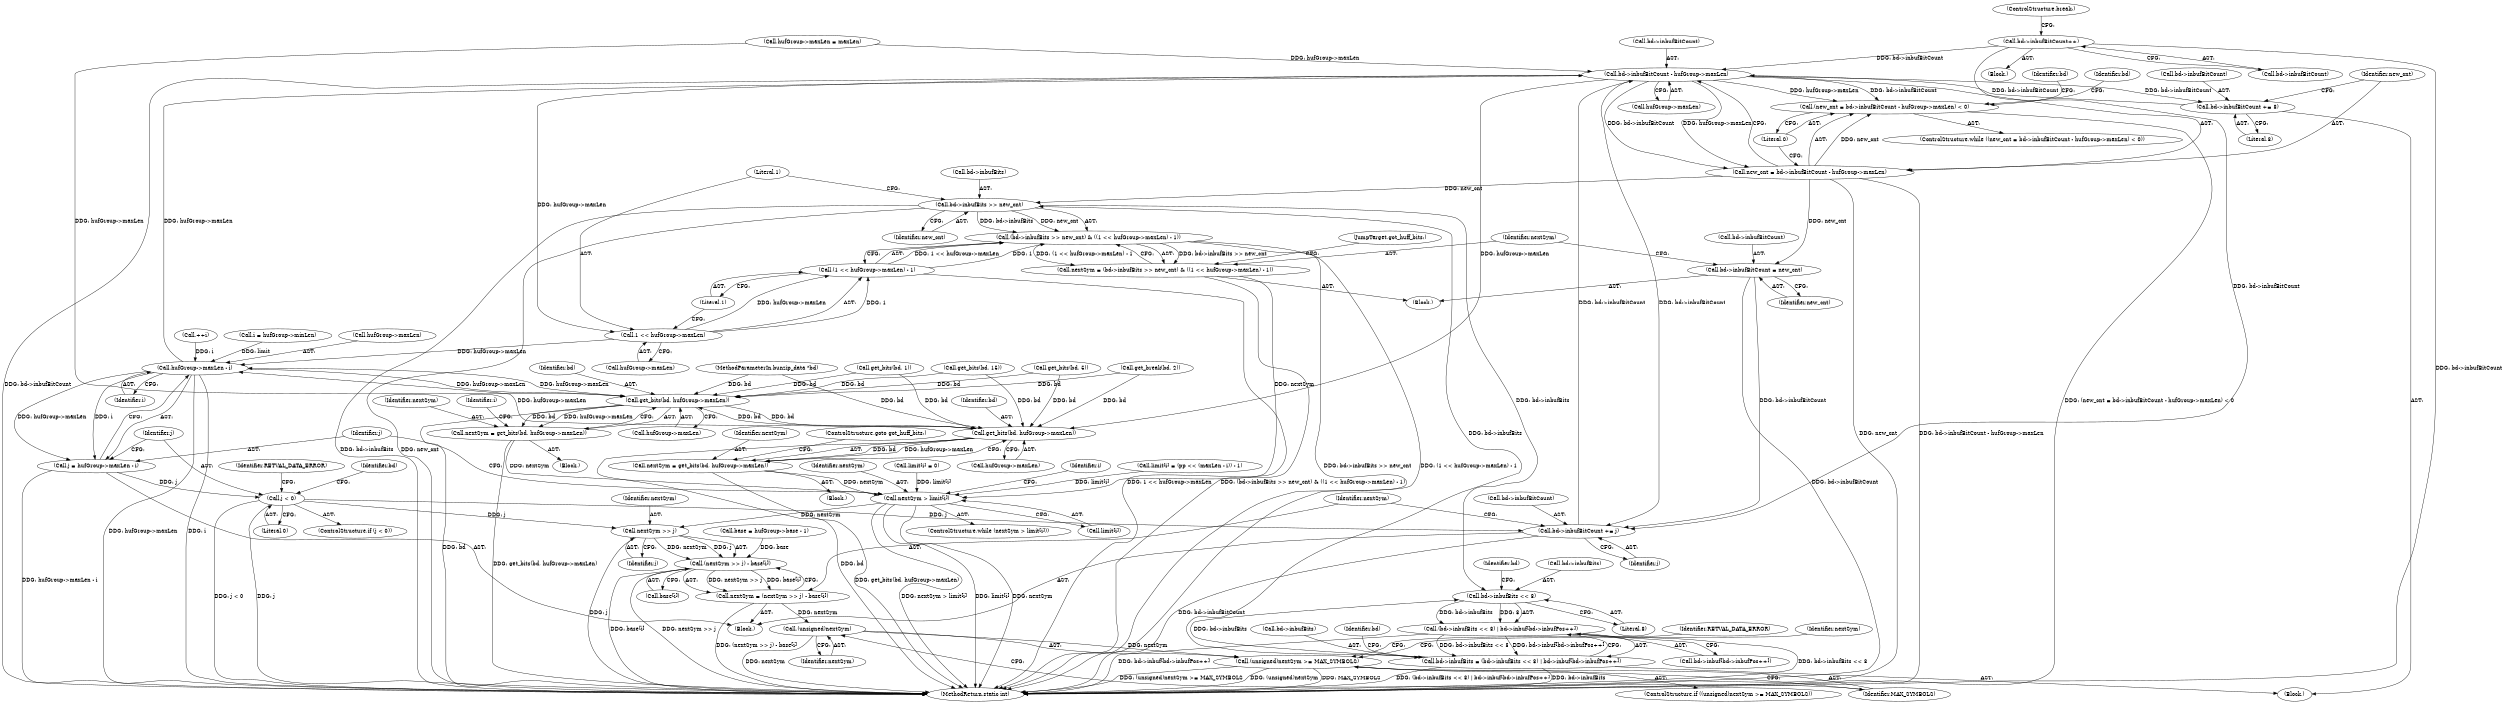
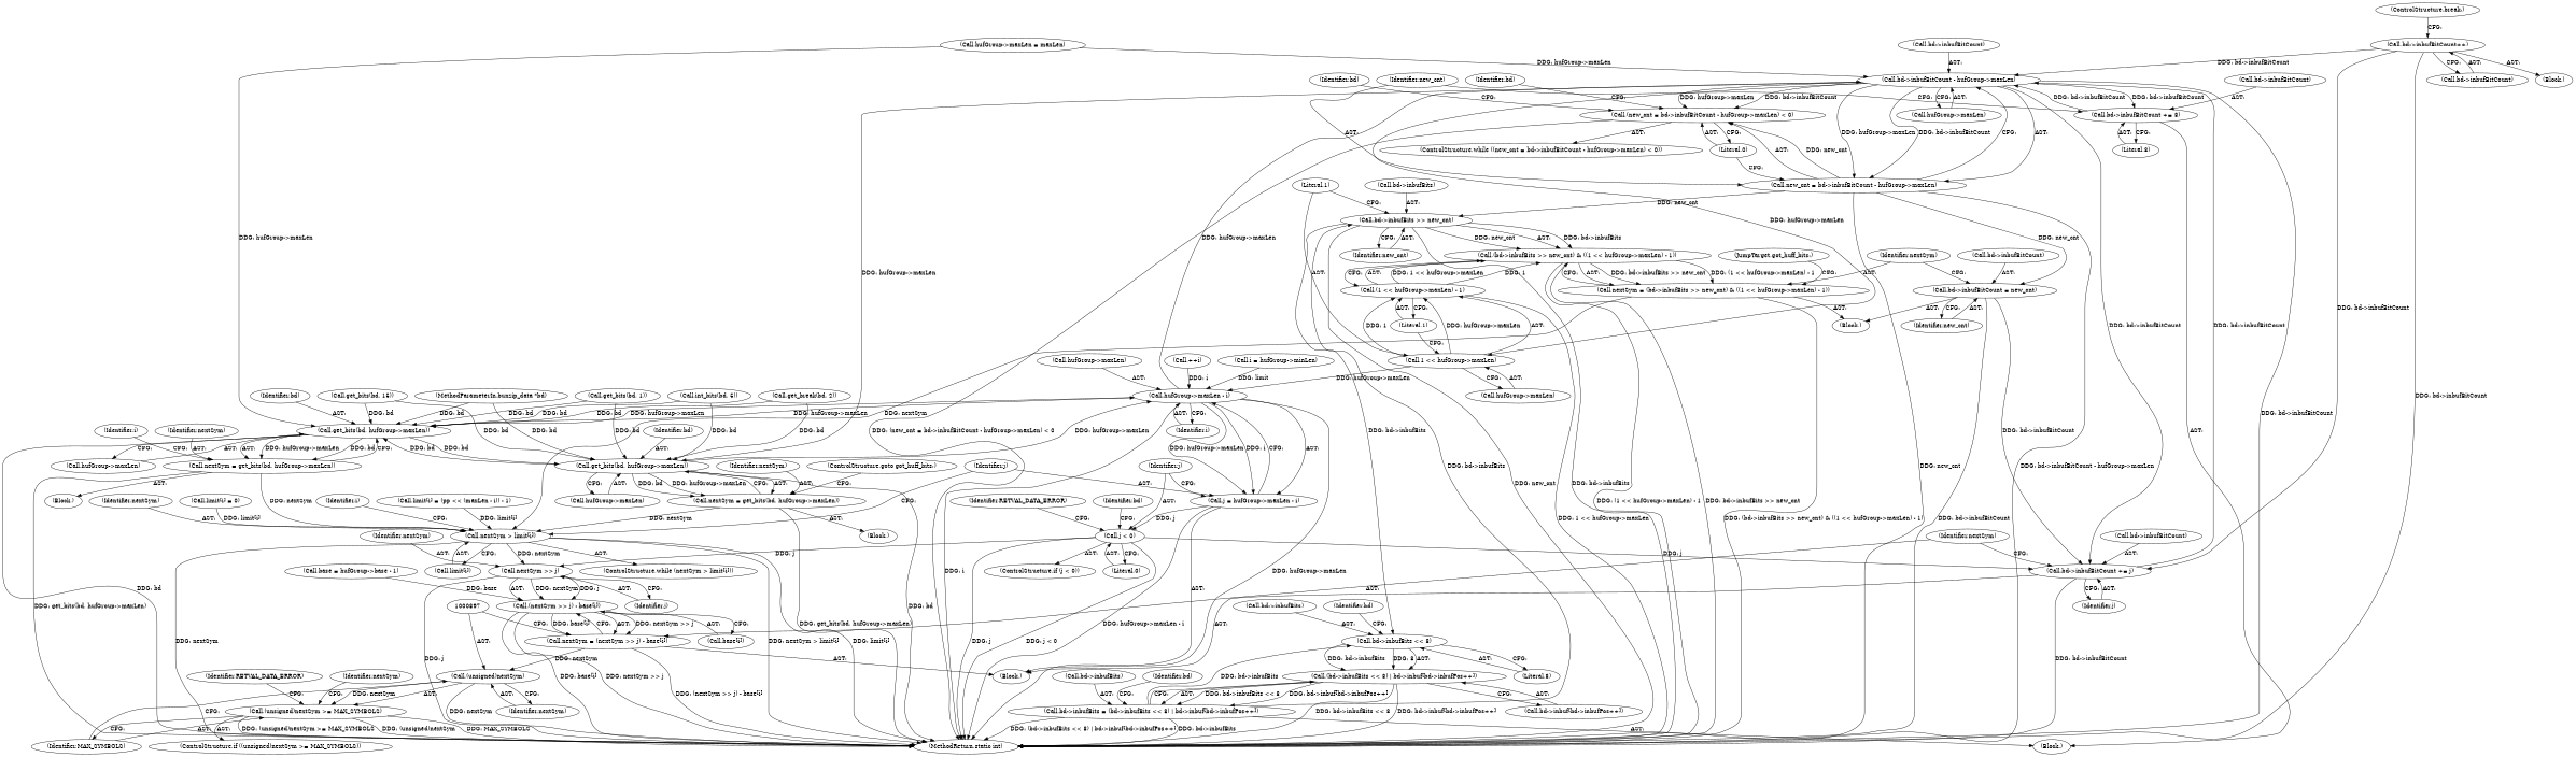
  digraph {
    n1 [label="(Call,bd->inbufBitCount++)"]
    n2 [label="(Call,bd->inbufBitCount - hufGroup->maxLen)"]
    n3 [label="(Call,bd->inbufBitCount += j)"]
    n4 [label="(MethodReturn,static int)"]
    n5 [label="(Call,bd->inbufBitCount)"]
    n6 [label="(Block,)"]
    n7 [label="(Call,(new_cnt = bd->inbufBitCount - hufGroup->maxLen) < 0)"]
    n8 [label="(Call,new_cnt = bd->inbufBitCount - hufGroup->maxLen)"]
    n9 [label="(Call,get_bits(bd, hufGroup->maxLen))"]
    n10 [label="(Call,bd->inbufBitCount += 8)"]
    n11 [label="(Call,1 << hufGroup->maxLen)"]
    n12 [label="(Call,hufGroup->maxLen)"]
    n13 [label="(Identifier,j)"]
    n14 [label="(Block,)"]
    n15 [label="(Literal,0)"]
    n16 [label="(ControlStructure,while ((new_cnt = bd->inbufBitCount - hufGroup->maxLen) < 0))"]
    n17 [label="(Call,bd->inbufBitCount = new_cnt)"]
    n18 [label="(Call,bd->inbufBits >> new_cnt)"]
    n19 [label="(Call,nextSym = get_bits(bd, hufGroup->maxLen))"]
    n20 [label="(Call,get_bits(bd, hufGroup->maxLen))"]
    n21 [label="(Call,hufGroup->maxLen - i)"]
    n22 [label="(Call,hufGroup->maxLen)"]
    n23 [label="(Block,)"]
    n24 [label="(Literal,8)"]
    n25 [label="(Call,(1 << hufGroup->maxLen) - 1)"]
    n26 [label="(Call,hufGroup->maxLen)"]
    n27 [label="(Identifier,new_cnt)"]
    n28 [label="(Block,)"]
    n29 [label="(Call,bd->inbufBits << 8)"]
    n30 [label="(Call,(bd->inbufBits >> new_cnt) & ((1 << hufGroup->maxLen) - 1))"]
    n31 [label="(Identifier,new_cnt)"]
    n32 [label="(Call,(bd->inbufBits << 8) | bd->inbuf[bd->inbufPos++])"]
    n33 [label="(Literal,8)"]
    n34 [label="(Call,nextSym = (bd->inbufBits >> new_cnt) & ((1 << hufGroup->maxLen) - 1))"]
    n35 [label="(Call,bd->inbufBits = (bd->inbufBits << 8) | bd->inbuf[bd->inbufPos++])"]
    n36 [label="(Call,bd->inbuf[bd->inbufPos++])"]
    n37 [label="(Call,nextSym > limit[i])"]
    n38 [label="(Literal,1)"]
    n39 [label="(Call,nextSym >> j)"]
    n40 [label="(ControlStructure,while (nextSym > limit[i]))"]
    n41 [label="(Call,limit[i])"]
    n42 [label="(Call,(nextSym >> j) - base[i])"]
    n43 [label="(Identifier,j)"]
    n44 [label="(Call,nextSym = (nextSym >> j) - base[i])"]
    n45 [label="(Call,base[i])"]
    n46 [label="(Call,(unsigned)nextSym)"]
    n47 [label="(Call,(unsigned)nextSym >= MAX_SYMBOLS)"]
    n48 [label="(Identifier,nextSym)"]
    n49 [label="(ControlStructure,if ((unsigned)nextSym >= MAX_SYMBOLS))"]
    n50 [label="(Identifier,MAX_SYMBOLS)"]
    n51 [label="(Block,)"]
    n52 [label="(Call,nextSym = get_bits(bd, hufGroup->maxLen))"]
    n53 [label="(Call,hufGroup->maxLen)"]
    n54 [label="(Call,j = hufGroup->maxLen - i)"]
    n55 [label="(Identifier,i)"]
    n56 [label="(Block,)"]
    n57 [label="(Call,j < 0)"]
    n58 [label="(Literal,0)"]
    n59 [label="(ControlStructure,if (j < 0))"]
    n60 [label="(Call,get_bits(bd, 15))"]
    n61 [label="(Identifier,nextSym)"]
    n62 [label="(Identifier,bd)"]
    n63 [label="(Call,bd->inbufBits)"]
    n64 [label="(Identifier,nextSym)"]
    n65 [label="(Call,get_bits(bd, 1))"]
    n66 [label="(ControlStructure,goto got_huff_bits;)"]
    n67 [label="(Call,++i)"]
    n68 [label="(Identifier,nextSym)"]
    n69 [label="(Call,bd->inbufBitCount)"]
    n70 [label="(Call,i = hufGroup->minLen)"]
    n71 [label="(Identifier,nextSym)"]
    n72 [label="(Call,bd->inbufBits)"]
    n73 [label="(Call,bd->inbufBitCount)"]
    n74 [label="(Identifier,bd)"]
    n75 [label="(Identifier,bd)"]
    n76 [label="(Identifier,new_cnt)"]
    n77 [label="(Identifier,bd)"]
    n78 [label="(Identifier,RETVAL_DATA_ERROR)"]
    n79 [label="(Identifier,nextSym)"]
    n80 [label="(Identifier,bd)"]
    n81 [label="(Call,bd->inbufBitCount)"]
    n82 [label="(Call,hufGroup->maxLen)"]
    n83 [label="(Identifier,nextSym)"]
    n84 [label="(Identifier,i)"]
    n85 [label="(Call,bd->inbufBitCount)"]
    n86 [label="(Call,hufGroup->maxLen = maxLen)"]
    n87 [label="(Identifier,j)"]
-   n88 [label="(Call,get_bits(bd, 5))"]
+   n88 [label="(Call,int_bits(bd, 5))"]
    n89 [label="(Call,base = hufGroup->base - 1)"]
    n90 [label="(Identifier,j)"]
    n91 [label="(JumpTarget,got_huff_bits:)"]
    n92 [label="(Call,limit[i] = 0)"]
    n93 [label="(Identifier,nextSym)"]
    n94 [label="(MethodParameterIn,bunzip_data *bd)"]
    n95 [label="(Call,bd->inbufBits)"]
    n96 [label="(Call,get_break(bd, 2))"]
    n97 [label="(Identifier,i)"]
    n98 [label="(Call,limit[i] = (pp << (maxLen - i)) - 1)"]
    n99 [label="(Identifier,RETVAL_DATA_ERROR)"]
    n100 [label="(Identifier,bd)"]
    n101 [label="(Literal,1)"]
    n102 [label="(ControlStructure,break;)"]
    n103 [label="(Identifier,bd)"]
+   1000897
    n1 -> n2 [label="DDG: bd->inbufBitCount"]
    n1 -> n3 [label="DDG: bd->inbufBitCount"]
    n1 -> n4 [label="DDG: bd->inbufBitCount"]
    n1 -> n5 [label="CFG: "]
    n1 -> n6 [label="AST: "]
    n2 -> n3 [label="DDG: bd->inbufBitCount"]
    n2 -> n4 [label="DDG: bd->inbufBitCount"]
    n2 -> n7 [label="DDG: bd->inbufBitCount"]
    n2 -> n7 [label="DDG: hufGroup->maxLen"]
    n2 -> n8 [label="AST: "]
    n2 -> n8 [label="DDG: bd->inbufBitCount"]
    n2 -> n8 [label="DDG: hufGroup->maxLen"]
    n2 -> n9 [label="DDG: hufGroup->maxLen"]
    n2 -> n10 [label="DDG: bd->inbufBitCount"]
    n2 -> n11 [label="DDG: hufGroup->maxLen"]
    n2 -> n12 [label="CFG: "]
    n3 -> n2 [label="DDG: bd->inbufBitCount"]
    n3 -> n4 [label="DDG: bd->inbufBitCount"]
    n3 -> n13 [label="CFG: "]
    n3 -> n14 [label="AST: "]
    n5 -> n1 [label="AST: "]
    n7 -> n4 [label="DDG: (new_cnt = bd->inbufBitCount - hufGroup->maxLen) < 0"]
    n7 -> n15 [label="CFG: "]
    n7 -> n16 [label="AST: "]
    n8 -> n2 [label="CFG: "]
    n8 -> n4 [label="DDG: new_cnt"]
    n8 -> n4 [label="DDG: bd->inbufBitCount - hufGroup->maxLen"]
    n8 -> n7 [label="AST: "]
    n8 -> n7 [label="DDG: new_cnt"]
    n8 -> n17 [label="DDG: new_cnt"]
    n8 -> n18 [label="DDG: new_cnt"]
    n9 -> n4 [label="DDG: bd"]
    n9 -> n19 [label="AST: "]
    n9 -> n19 [label="DDG: bd"]
    n9 -> n19 [label="DDG: hufGroup->maxLen"]
    n9 -> n20 [label="DDG: bd"]
    n9 -> n21 [label="DDG: hufGroup->maxLen"]
    n9 -> n22 [label="CFG: "]
    n10 -> n2 [label="DDG: bd->inbufBitCount"]
    n10 -> n23 [label="AST: "]
    n10 -> n24 [label="CFG: "]
    n11 -> n21 [label="DDG: hufGroup->maxLen"]
    n11 -> n25 [label="AST: "]
    n11 -> n25 [label="DDG: 1"]
    n11 -> n25 [label="DDG: hufGroup->maxLen"]
    n11 -> n26 [label="CFG: "]
    n12 -> n2 [label="AST: "]
    n13 -> n3 [label="AST: "]
    n15 -> n7 [label="AST: "]
    n15 -> n8 [label="CFG: "]
    n17 -> n3 [label="DDG: bd->inbufBitCount"]
    n17 -> n4 [label="DDG: bd->inbufBitCount"]
    n17 -> n27 [label="CFG: "]
    n17 -> n28 [label="AST: "]
    n18 -> n4 [label="DDG: bd->inbufBits"]
    n18 -> n4 [label="DDG: new_cnt"]
    n18 -> n29 [label="DDG: bd->inbufBits"]
    n18 -> n30 [label="AST: "]
    n18 -> n30 [label="DDG: bd->inbufBits"]
    n18 -> n30 [label="DDG: new_cnt"]
    n18 -> n31 [label="CFG: "]
    n19 -> n4 [label="DDG: get_bits(bd, hufGroup->maxLen)"]
    n19 -> n9 [label="CFG: "]
    n19 -> n37 [label="DDG: nextSym"]
    n19 -> n51 [label="AST: "]
    n20 -> n4 [label="DDG: bd"]
    n20 -> n9 [label="DDG: bd"]
    n20 -> n21 [label="DDG: hufGroup->maxLen"]
    n20 -> n52 [label="AST: "]
    n20 -> n52 [label="DDG: bd"]
    n20 -> n52 [label="DDG: hufGroup->maxLen"]
    n20 -> n53 [label="CFG: "]
    n21 -> n2 [label="DDG: hufGroup->maxLen"]
    n21 -> n4 [label="DDG: hufGroup->maxLen"]
    n21 -> n4 [label="DDG: i"]
    n21 -> n20 [label="DDG: hufGroup->maxLen"]
    n21 -> n54 [label="AST: "]
    n21 -> n54 [label="DDG: hufGroup->maxLen"]
    n21 -> n54 [label="DDG: i"]
    n21 -> n55 [label="CFG: "]
    n22 -> n9 [label="AST: "]
    n24 -> n10 [label="AST: "]
    n25 -> n4 [label="DDG: 1 << hufGroup->maxLen"]
    n25 -> n30 [label="AST: "]
    n25 -> n30 [label="DDG: 1 << hufGroup->maxLen"]
    n25 -> n30 [label="DDG: 1"]
    n25 -> n38 [label="CFG: "]
    n26 -> n11 [label="AST: "]
    n27 -> n17 [label="AST: "]
    n29 -> n32 [label="AST: "]
    n29 -> n32 [label="DDG: bd->inbufBits"]
    n29 -> n32 [label="DDG: 8"]
    n29 -> n33 [label="CFG: "]
    n30 -> n4 [label="DDG: bd->inbufBits >> new_cnt"]
    n30 -> n4 [label="DDG: (1 << hufGroup->maxLen) - 1"]
    n30 -> n25 [label="CFG: "]
    n30 -> n34 [label="AST: "]
    n30 -> n34 [label="DDG: bd->inbufBits >> new_cnt"]
    n30 -> n34 [label="DDG: (1 << hufGroup->maxLen) - 1"]
    n31 -> n18 [label="AST: "]
    n32 -> n4 [label="DDG: bd->inbufBits << 8"]
    n32 -> n4 [label="DDG: bd->inbuf[bd->inbufPos++]"]
    n32 -> n35 [label="AST: "]
    n32 -> n35 [label="DDG: bd->inbufBits << 8"]
    n32 -> n35 [label="DDG: bd->inbuf[bd->inbufPos++]"]
    n32 -> n36 [label="CFG: "]
    n33 -> n29 [label="AST: "]
    n34 -> n4 [label="DDG: (bd->inbufBits >> new_cnt) & ((1 << hufGroup->maxLen) - 1)"]
    n34 -> n28 [label="AST: "]
    n34 -> n30 [label="CFG: "]
    n34 -> n37 [label="DDG: nextSym"]
    n35 -> n4 [label="DDG: (bd->inbufBits << 8) | bd->inbuf[bd->inbufPos++]"]
    n35 -> n4 [label="DDG: bd->inbufBits"]
    n35 -> n18 [label="DDG: bd->inbufBits"]
    n35 -> n23 [label="AST: "]
    n35 -> n29 [label="DDG: bd->inbufBits"]
    n35 -> n32 [label="CFG: "]
    n36 -> n32 [label="AST: "]
    n37 -> n4 [label="DDG: nextSym > limit[i]"]
    n37 -> n4 [label="DDG: limit[i]"]
    n37 -> n4 [label="DDG: nextSym"]
    n37 -> n39 [label="DDG: nextSym"]
    n37 -> n40 [label="AST: "]
    n37 -> n41 [label="CFG: "]
    n38 -> n11 [label="CFG: "]
    n38 -> n25 [label="AST: "]
    n39 -> n4 [label="DDG: j"]
    n39 -> n42 [label="AST: "]
    n39 -> n42 [label="DDG: nextSym"]
    n39 -> n42 [label="DDG: j"]
    n39 -> n43 [label="CFG: "]
    n41 -> n37 [label="AST: "]
    n42 -> n4 [label="DDG: base[i]"]
    n42 -> n4 [label="DDG: nextSym >> j"]
    n42 -> n44 [label="AST: "]
    n42 -> n44 [label="DDG: nextSym >> j"]
    n42 -> n44 [label="DDG: base[i]"]
    n42 -> n45 [label="CFG: "]
    n43 -> n39 [label="AST: "]
    n44 -> n4 [label="DDG: (nextSym >> j) - base[i]"]
    n44 -> n14 [label="AST: "]
    n44 -> n42 [label="CFG: "]
    n44 -> n46 [label="DDG: nextSym"]
    n45 -> n42 [label="AST: "]
    n46 -> n4 [label="DDG: nextSym"]
    n46 -> n47 [label="AST: "]
    n46 -> n47 [label="DDG: nextSym"]
    n46 -> n48 [label="CFG: "]
    n47 -> n4 [label="DDG: MAX_SYMBOLS"]
    n47 -> n4 [label="DDG: (unsigned)nextSym >= MAX_SYMBOLS"]
    n47 -> n4 [label="DDG: (unsigned)nextSym"]
    n47 -> n49 [label="AST: "]
    n47 -> n50 [label="CFG: "]
    n48 -> n46 [label="AST: "]
    n50 -> n46 [label="CFG: "]
    n50 -> n47 [label="AST: "]
    n52 -> n4 [label="DDG: get_bits(bd, hufGroup->maxLen)"]
    n52 -> n20 [label="CFG: "]
    n52 -> n37 [label="DDG: nextSym"]
    n52 -> n56 [label="AST: "]
    n53 -> n20 [label="AST: "]
    n54 -> n4 [label="DDG: hufGroup->maxLen - i"]
    n54 -> n14 [label="AST: "]
    n54 -> n21 [label="CFG: "]
    n54 -> n57 [label="DDG: j"]
    n55 -> n21 [label="AST: "]
    n57 -> n3 [label="DDG: j"]
    n57 -> n4 [label="DDG: j"]
    n57 -> n4 [label="DDG: j < 0"]
    n57 -> n39 [label="DDG: j"]
    n57 -> n58 [label="CFG: "]
    n57 -> n59 [label="AST: "]
    n58 -> n57 [label="AST: "]
    n60 -> n9 [label="DDG: bd"]
    n60 -> n20 [label="DDG: bd"]
    n61 -> n19 [label="AST: "]
    n62 -> n29 [label="CFG: "]
    n63 -> n29 [label="AST: "]
    n64 -> n37 [label="AST: "]
    n65 -> n9 [label="DDG: bd"]
    n65 -> n20 [label="DDG: bd"]
    n66 -> n19 [label="CFG: "]
    n67 -> n21 [label="DDG: i"]
    n68 -> n47 [label="CFG: "]
    n69 -> n2 [label="AST: "]
    n70 -> n21 [label="DDG: limit"]
    n71 -> n39 [label="AST: "]
    n72 -> n35 [label="AST: "]
    n73 -> n3 [label="AST: "]
    n74 -> n7 [label="CFG: "]
    n75 -> n35 [label="CFG: "]
    n76 -> n8 [label="AST: "]
    n76 -> n10 [label="CFG: "]
    n77 -> n20 [label="AST: "]
    n78 -> n47 [label="CFG: "]
    n79 -> n3 [label="CFG: "]
    n79 -> n44 [label="AST: "]
    n80 -> n7 [label="CFG: "]
    n81 -> n10 [label="AST: "]
    n82 -> n21 [label="AST: "]
    n83 -> n17 [label="CFG: "]
    n83 -> n34 [label="AST: "]
    n84 -> n52 [label="CFG: "]
    n85 -> n17 [label="AST: "]
    n86 -> n2 [label="DDG: hufGroup->maxLen"]
    n86 -> n20 [label="DDG: hufGroup->maxLen"]
    n87 -> n37 [label="CFG: "]
    n87 -> n54 [label="AST: "]
    n88 -> n9 [label="DDG: bd"]
    n88 -> n20 [label="DDG: bd"]
    n89 -> n42 [label="DDG: base"]
    n90 -> n54 [label="CFG: "]
    n90 -> n57 [label="AST: "]
    n91 -> n34 [label="CFG: "]
    n92 -> n37 [label="DDG: limit[i]"]
    n93 -> n52 [label="AST: "]
    n94 -> n9 [label="DDG: bd"]
    n94 -> n20 [label="DDG: bd"]
    n95 -> n18 [label="AST: "]
    n96 -> n9 [label="DDG: bd"]
    n96 -> n20 [label="DDG: bd"]
    n97 -> n37 [label="CFG: "]
    n98 -> n37 [label="DDG: limit[i]"]
    n99 -> n57 [label="CFG: "]
    n100 -> n57 [label="CFG: "]
    n101 -> n11 [label="AST: "]
    n101 -> n18 [label="CFG: "]
    n102 -> n1 [label="CFG: "]
    n103 -> n9 [label="AST: "]
+   1000897 -> n44 [label="CFG: "]
+   1000897 -> n46 [label="AST: "]
  }
